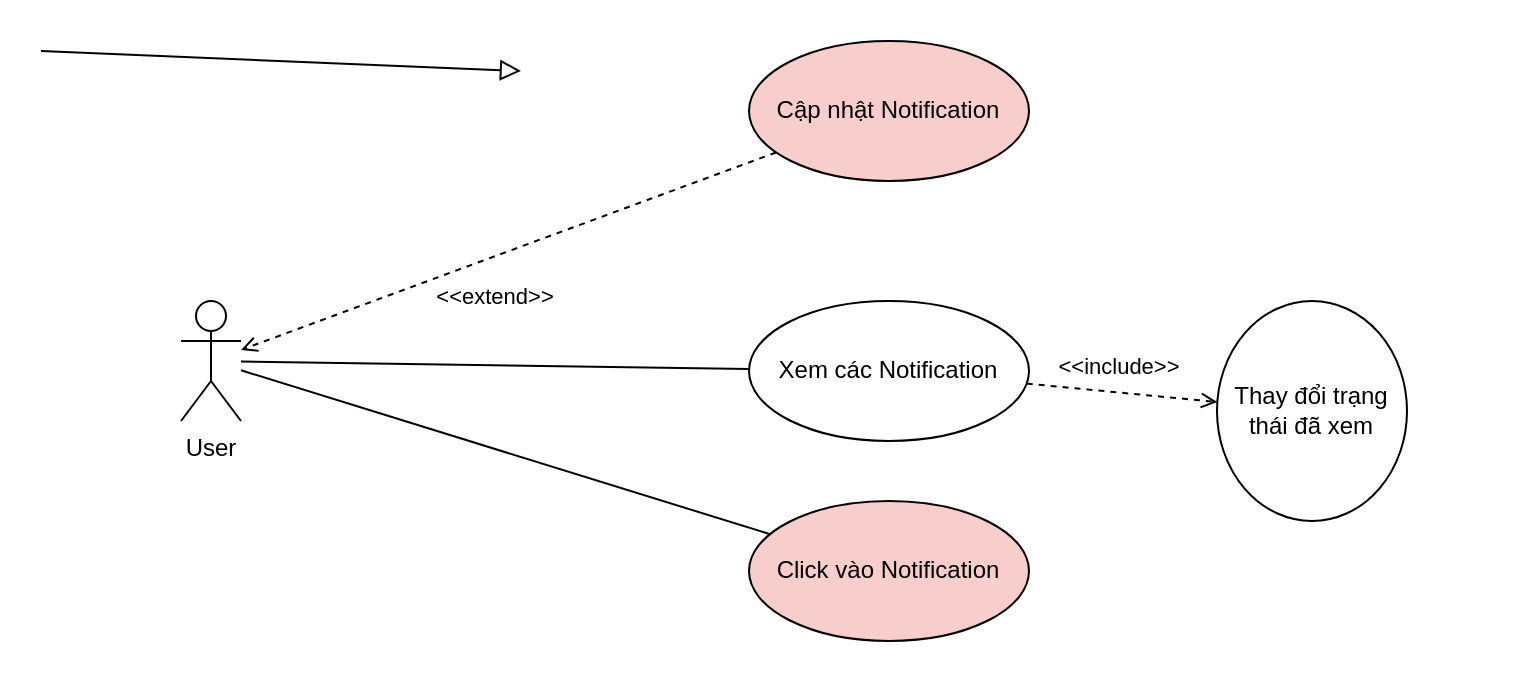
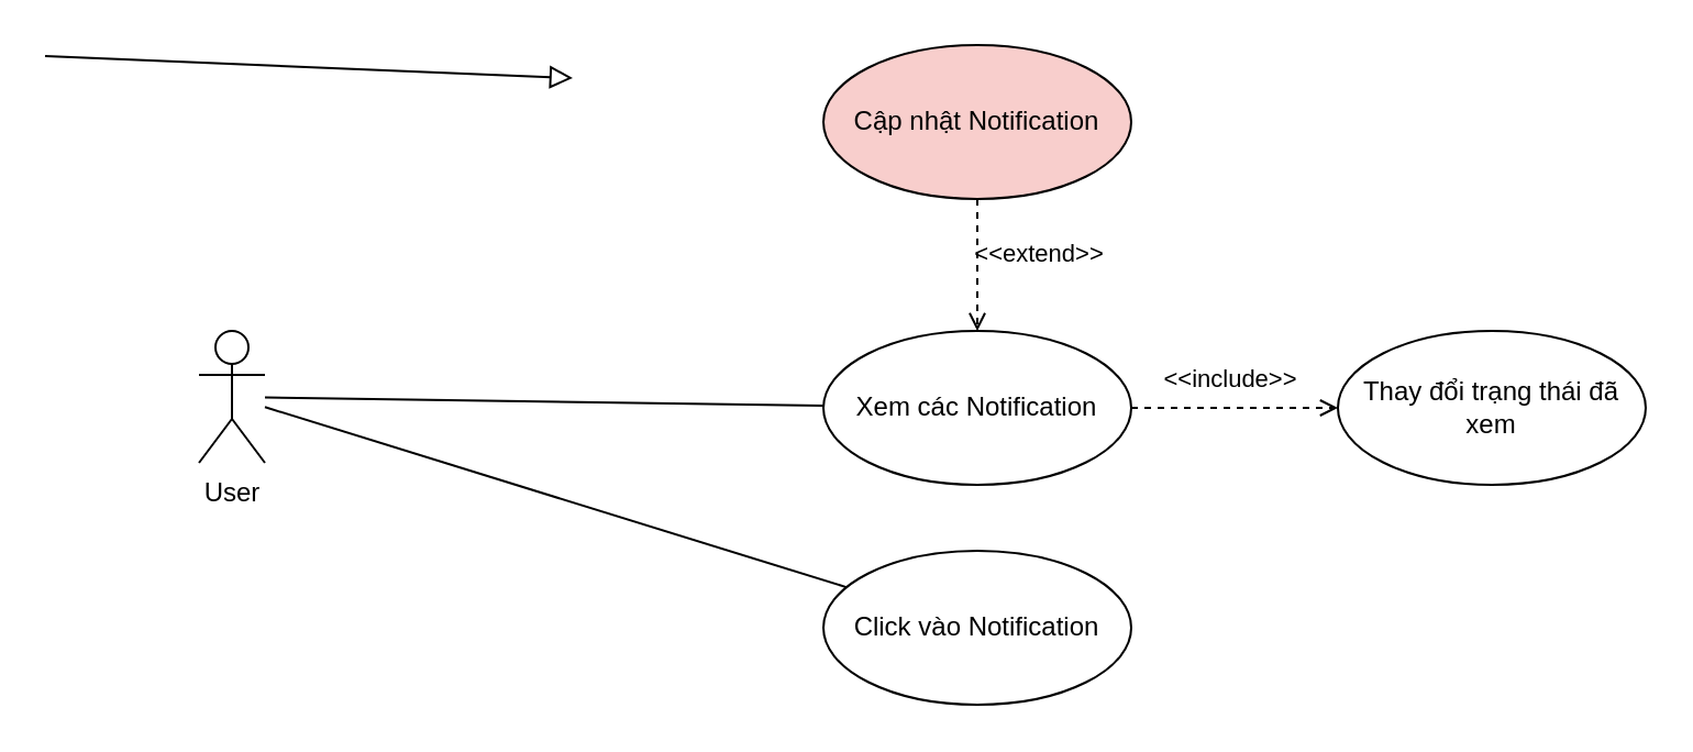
  <mxCell id="0" />
  <mxCell id="1" parent="0" />
  <mxCell id="2" value="User" style="shape=umlActor;verticalLabelPosition=bottom;verticalAlign=top;html=1;outlineConnect=0;" vertex="1" parent="1"><mxGeometry x="90" y="150" width="30" height="60" as="geometry" /></mxCell>
  <mxCell id="3" value="Xem các Notification" style="ellipse;whiteSpace=wrap;html=1;" vertex="1" parent="1"><mxGeometry x="374" y="150" width="140" height="70" as="geometry" /></mxCell>
  <mxCell id="4" value="Cập nhật Notification" style="ellipse;whiteSpace=wrap;html=1;fillColor=#f8cecc;" vertex="1" parent="1"><mxGeometry x="374" y="20" width="140" height="70" as="geometry" /></mxCell>
- <mxCell id="5" value="Click vào Notification" style="ellipse;whiteSpace=wrap;html=1;fillColor=#f8cecc;" vertex="1" parent="1"><mxGeometry x="374" y="250" width="140" height="70" as="geometry" /></mxCell>
+ <mxCell id="5" value="Click vào Notification" style="ellipse;whiteSpace=wrap;html=1;" vertex="1" parent="1"><mxGeometry x="374" y="250" width="140" height="70" as="geometry" /></mxCell>
  <mxCell id="6" value="" style="endArrow=none;html=1;rounded=0;" edge="1" parent="1" source="2" target="5"><mxGeometry width="50" height="50" relative="1" as="geometry"><mxPoint x="130" y="191" as="sourcePoint" /><mxPoint x="381" y="210" as="targetPoint" /></mxGeometry></mxCell>
  <mxCell id="7" value="" style="endArrow=none;html=1;rounded=0;" edge="1" parent="1" source="2" target="3"><mxGeometry width="50" height="50" relative="1" as="geometry"><mxPoint x="140" y="201" as="sourcePoint" /><mxPoint x="391" y="220" as="targetPoint" /></mxGeometry></mxCell>
  <mxCell id="8" value="" style="endArrow=block;html=1;rounded=0;align=center;verticalAlign=bottom;endFill=0;labelBackgroundColor=none;endSize=8;" edge="1" parent="1"><mxGeometry relative="1" as="geometry"><mxPoint x="20" y="25" as="sourcePoint" /><mxPoint x="260" y="35" as="targetPoint" /></mxGeometry></mxCell>
  <mxCell id="9" value="" style="resizable=0;html=1;align=center;verticalAlign=top;labelBackgroundColor=none;" connectable="0" vertex="1" parent="8"><mxGeometry relative="1" as="geometry" /></mxCell>
- <mxCell id="10" value="&amp;lt;&amp;lt;extend&amp;gt;&amp;gt;" style="html=1;verticalAlign=bottom;labelBackgroundColor=none;endArrow=open;endFill=0;dashed=1;rounded=0;" edge="1" parent="1" source="4" target="2"><mxGeometry x="0.12" y="28" width="160" relative="1" as="geometry"><mxPoint x="597" y="268" as="sourcePoint" /><mxPoint x="493" y="312" as="targetPoint" /><mxPoint as="offset" /></mxGeometry></mxCell>
- <mxCell id="11" value="Thay đổi trạng thái đã xem" style="ellipse;whiteSpace=wrap;html=1;" vertex="1" parent="1"><mxGeometry x="608" y="150" width="95" height="110" as="geometry" /></mxCell>
+ <mxCell id="10" value="&amp;lt;&amp;lt;extend&amp;gt;&amp;gt;" style="html=1;verticalAlign=bottom;labelBackgroundColor=none;endArrow=open;endFill=0;dashed=1;rounded=0;" edge="1" parent="1" source="4" target="3"><mxGeometry x="0.12" y="28" width="160" relative="1" as="geometry"><mxPoint x="597" y="268" as="sourcePoint" /><mxPoint x="493" y="312" as="targetPoint" /><mxPoint as="offset" /></mxGeometry></mxCell>
+ <mxCell id="11" value="Thay đổi trạng thái đã xem" style="ellipse;whiteSpace=wrap;html=1;" vertex="1" parent="1"><mxGeometry x="608" y="150" width="140" height="70" as="geometry" /></mxCell>
  <mxCell id="12" value="&amp;lt;&amp;lt;include&amp;gt;&amp;gt;" style="html=1;verticalAlign=bottom;labelBackgroundColor=none;endArrow=open;endFill=0;dashed=1;rounded=0;" edge="1" parent="1" target="11" source="3"><mxGeometry x="-0.04" y="4" width="160" relative="1" as="geometry"><mxPoint x="514" y="164" as="sourcePoint" /><mxPoint x="609" y="37.5" as="targetPoint" /><mxPoint as="offset" /></mxGeometry></mxCell>
